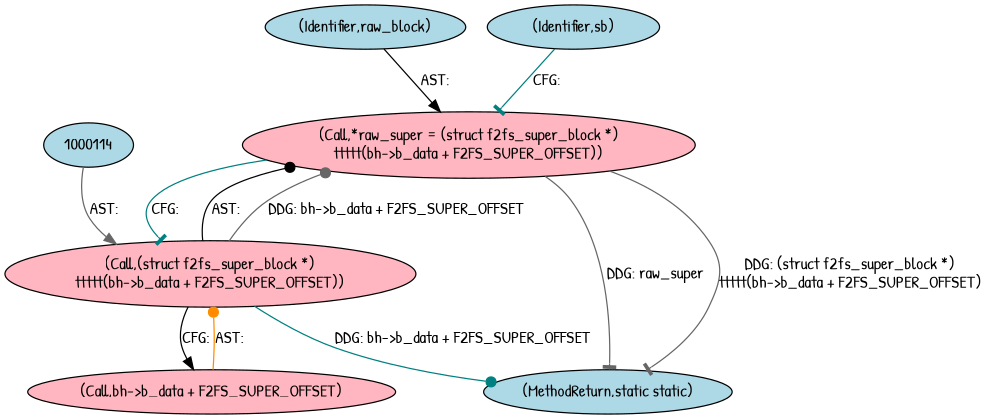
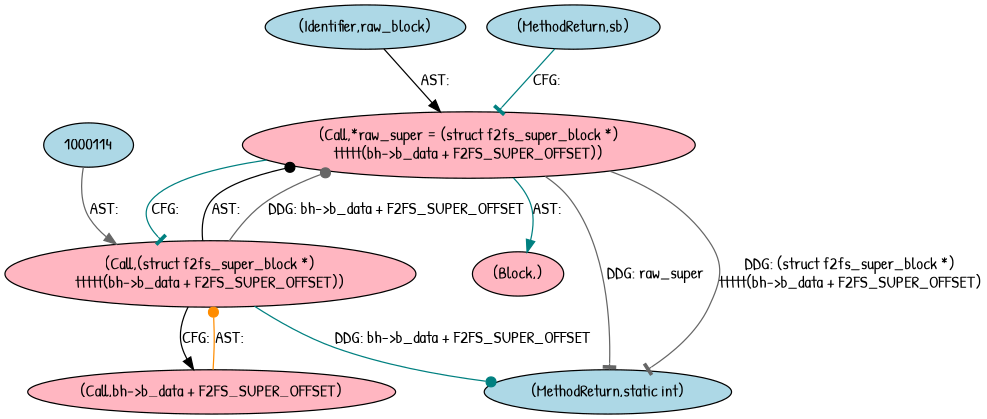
  digraph {
    fontname="Patrick Hand"
    node [fillcolor=lightpink fontname="Patrick Hand" style=filled]
    edge [arrowhead=tee color=teal fontname="Patrick Hand"]
    n1 [label="(Call,*raw_super = (struct f2fs_super_block *)\n\t\t\t\t\t(bh->b_data + F2FS_SUPER_OFFSET))"]
    n2 [label="(Call,(struct f2fs_super_block *)\n\t\t\t\t\t(bh->b_data + F2FS_SUPER_OFFSET))"]
-   n4 [fillcolor=lightblue label="(MethodReturn,static static)"]
+   n3 [label="(Block,)"]
+   n4 [fillcolor=lightblue label="(MethodReturn,static int)"]
    n5 [label="(Call,bh->b_data + F2FS_SUPER_OFFSET)"]
    n6 [fillcolor=lightblue label="(Identifier,raw_block)"]
-   n7 [fillcolor=lightblue label="(Identifier,sb)"]
+   n7 [fillcolor=lightblue label="(MethodReturn,sb)"]
    1000114 [fillcolor=lightblue]
    n1 -> n2 [label="CFG: "]
+   n1 -> n3 [arrowhead=normal label="AST: "]
    n1 -> n4 [color=gray40 label="DDG: raw_super"]
    n1 -> n4 [color=gray40 label="DDG: (struct f2fs_super_block *)\n\t\t\t\t\t(bh->b_data + F2FS_SUPER_OFFSET)"]
    n2 -> n1 [arrowhead=dot color=black label="AST: "]
    n2 -> n1 [arrowhead=dot color=gray40 label="DDG: bh->b_data + F2FS_SUPER_OFFSET"]
    n2 -> n4 [arrowhead=dot label="DDG: bh->b_data + F2FS_SUPER_OFFSET"]
    n2 -> n5 [arrowhead=normal color=black label="CFG: "]
    n5 -> n2 [arrowhead=dot color=darkorange label="AST: "]
    n6 -> n1 [arrowhead=normal color=black label="AST: "]
    n7 -> n1 [label="CFG: "]
    1000114 -> n2 [arrowhead=normal color=gray40 label="AST: "]
  }
